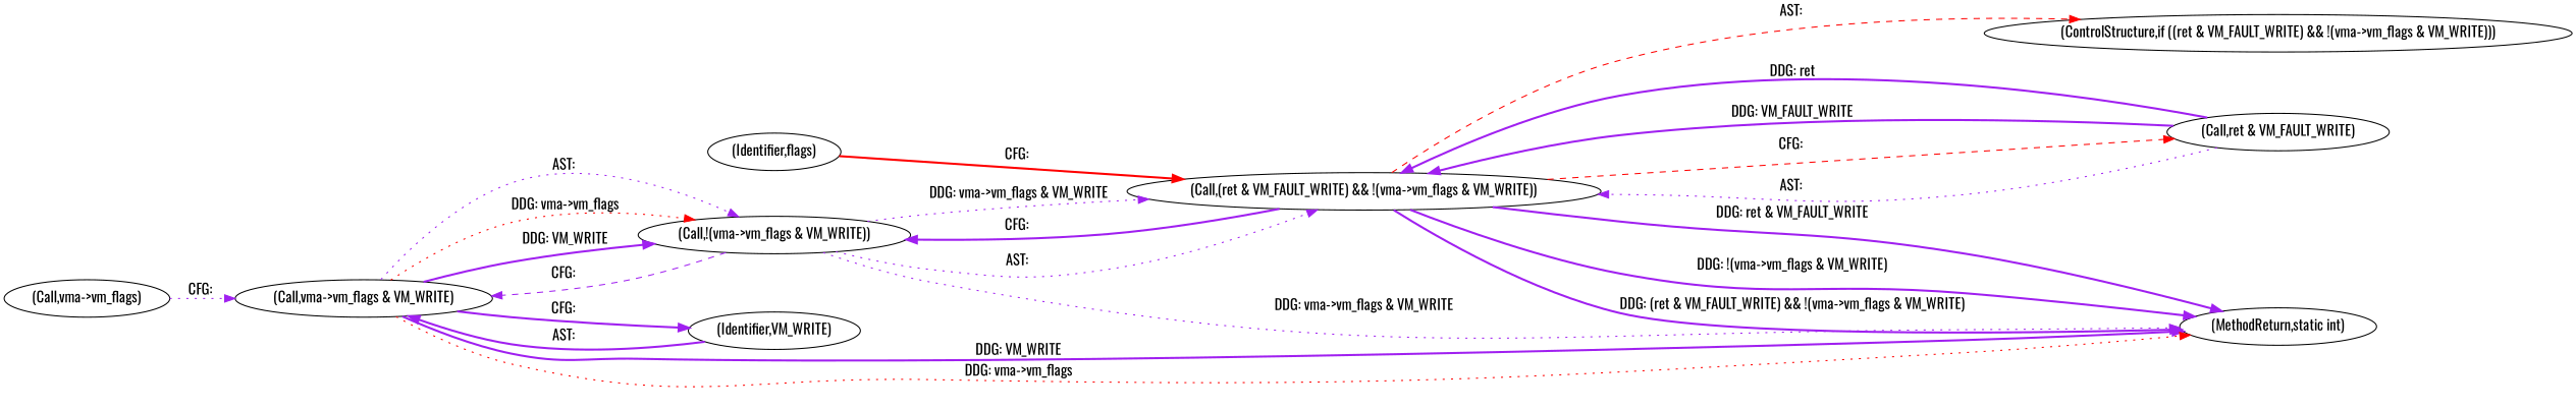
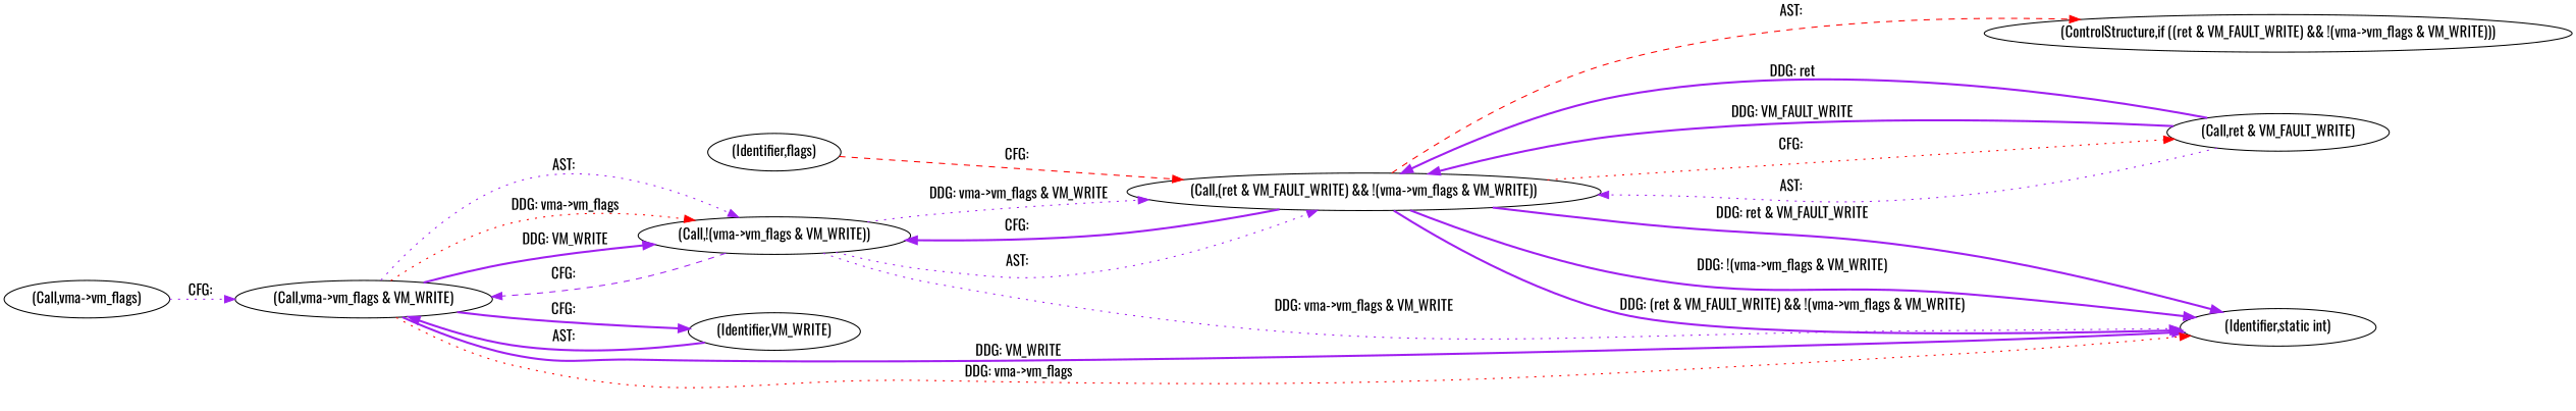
  digraph {
    fontname=Oswald
    rankdir=LR
    node [fontname=Oswald]
    edge [color=purple fontname=Oswald style=bold]
    n1 [label="(Call,vma->vm_flags & VM_WRITE)"]
    n2 [label="(Call,!(vma->vm_flags & VM_WRITE))"]
    n3 [label="(Identifier,VM_WRITE)"]
-   n4 [label="(MethodReturn,static int)"]
+   n4 [label="(Identifier,static int)"]
    n5 [label="(Call,(ret & VM_FAULT_WRITE) && !(vma->vm_flags & VM_WRITE))"]
    n6 [label="(Call,ret & VM_FAULT_WRITE)"]
    n7 [label="(ControlStructure,if ((ret & VM_FAULT_WRITE) && !(vma->vm_flags & VM_WRITE)))"]
    n8 [label="(Identifier,flags)"]
    n9 [label="(Call,vma->vm_flags)"]
    n1 -> n2 [label="AST: " style=dotted]
    n1 -> n2 [color=red label="DDG: vma->vm_flags" style=dotted]
    n1 -> n2 [label="DDG: VM_WRITE"]
    n1 -> n3 [label="CFG: "]
    n1 -> n4 [label="DDG: VM_WRITE"]
    n1 -> n4 [color=red label="DDG: vma->vm_flags" style=dotted]
    n2 -> n1 [label="CFG: " style=dashed]
    n2 -> n4 [label="DDG: vma->vm_flags & VM_WRITE" style=dotted]
    n2 -> n5 [label="AST: " style=dotted]
    n2 -> n5 [label="DDG: vma->vm_flags & VM_WRITE" style=dotted]
    n3 -> n1 [label="AST: "]
    n5 -> n2 [label="CFG: "]
    n5 -> n4 [label="DDG: ret & VM_FAULT_WRITE"]
    n5 -> n4 [label="DDG: !(vma->vm_flags & VM_WRITE)"]
    n5 -> n4 [label="DDG: (ret & VM_FAULT_WRITE) && !(vma->vm_flags & VM_WRITE)"]
-   n5 -> n6 [color=red label="CFG: " style=dashed]
+   n5 -> n6 [color=red label="CFG: " style=dotted]
    n5 -> n7 [color=red label="AST: " style=dashed]
    n6 -> n5 [label="AST: " style=dotted]
    n6 -> n5 [label="DDG: ret"]
    n6 -> n5 [label="DDG: VM_FAULT_WRITE"]
-   n8 -> n5 [color=red label="CFG: "]
+   n8 -> n5 [color=red label="CFG: " style=dashed]
    n9 -> n1 [label="CFG: " style=dotted]
  }
